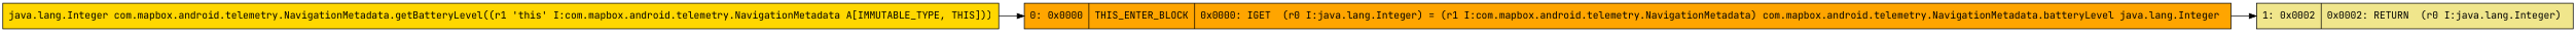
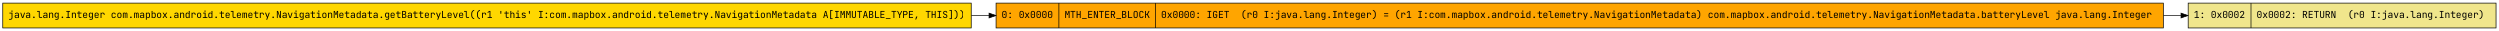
  digraph {
    rankdir=LR
    fontname="JetBrains Mono"
    node [shape=record style=filled fontname="JetBrains Mono"]
    edge [fontname="JetBrains Mono"]
-   n1 [label="{0\:\ 0x0000|THIS_ENTER_BLOCK\l|0x0000: IGET  (r0 I:java.lang.Integer) = (r1 I:com.mapbox.android.telemetry.NavigationMetadata) com.mapbox.android.telemetry.NavigationMetadata.batteryLevel java.lang.Integer \l}" fillcolor=orange]
+   n1 [label="{0\:\ 0x0000|MTH_ENTER_BLOCK\l|0x0000: IGET  (r0 I:java.lang.Integer) = (r1 I:com.mapbox.android.telemetry.NavigationMetadata) com.mapbox.android.telemetry.NavigationMetadata.batteryLevel java.lang.Integer \l}" fillcolor=orange]
    n2 [label="{1\:\ 0x0002|0x0002: RETURN  (r0 I:java.lang.Integer) \l}" fillcolor=khaki]
    n3 [label="{java.lang.Integer com.mapbox.android.telemetry.NavigationMetadata.getBatteryLevel((r1 'this' I:com.mapbox.android.telemetry.NavigationMetadata A[IMMUTABLE_TYPE, THIS])) }" fillcolor=gold]
    n1 -> n2
    n3 -> n1
  }
